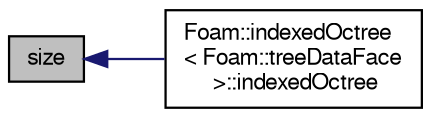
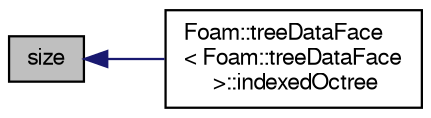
  digraph {
    rankdir=LR
    node [color=black fontname=FreeSans fontsize=10 shape=record]
    n1 [fillcolor=grey75 fontcolor=black height=0.2 label=size style=filled width=0.4]
-   n2 [height=0.2 label="Foam::indexedOctree\l\< Foam::treeDataFace\l \>::indexedOctree" width=0.4]
+   n2 [height=0.2 label="Foam::treeDataFace\l\< Foam::treeDataFace\l \>::indexedOctree" width=0.4]
    n1 -> n2 [color=midnightblue dir=back fontname=FreeSans fontsize=10 labelfontname=FreeSans labelfontsize=10 style=solid]
  }
